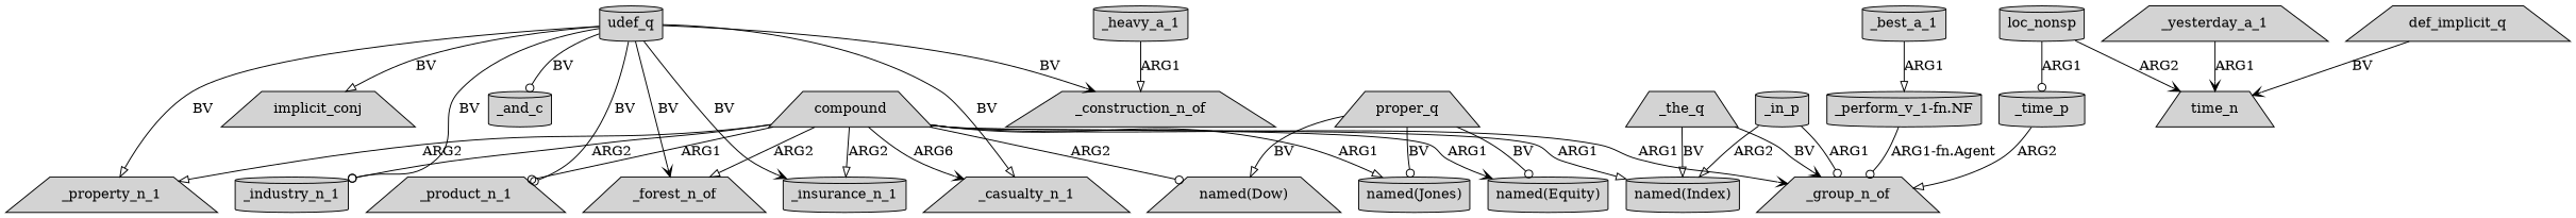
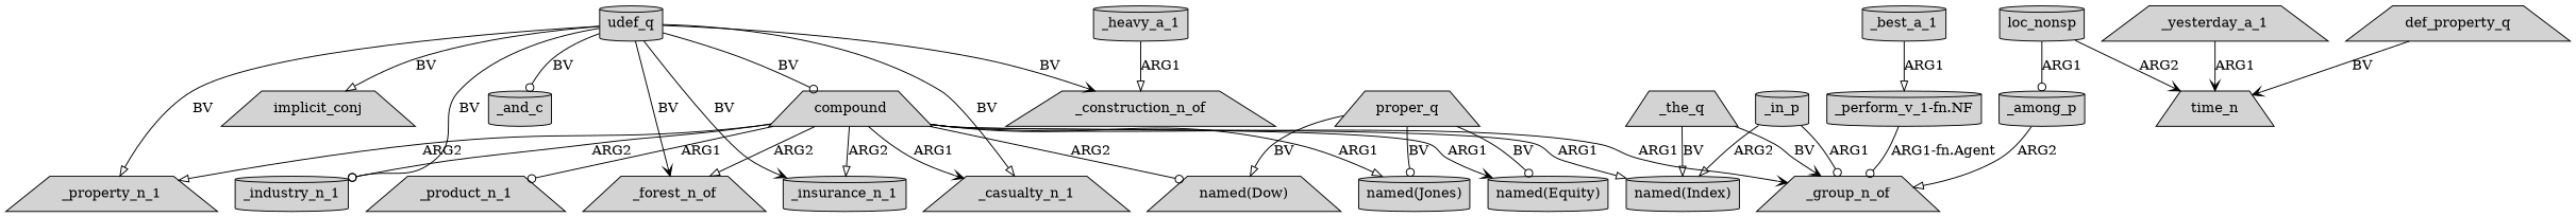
  digraph {
    node [shape=trapezium style=filled]
    edge [arrowhead=onormal]
    _insurance_n_1 [shape=cylinder]
    compound
    _product_n_1
    "named(Dow)"
    "named(Index)" [shape=cylinder]
    _casualty_n_1
    _property_n_1
    _forest_n_of
    _group_n_of
    "named(Equity)" [shape=cylinder]
    "named(Jones)" [shape=cylinder]
    _industry_n_1 [shape=cylinder]
    _yesterday_a_1
    time_n
    udef_q [shape=cylinder]
    implicit_conj
    _construction_n_of
    _and_c [shape=cylinder]
    proper_q
    _best_a_1 [shape=cylinder]
    "_perform_v_1-fn.NF" [shape=cylinder]
    _the_q
    _in_p [shape=cylinder]
    _heavy_a_1 [shape=cylinder]
    loc_nonsp [shape=cylinder]
-   _among_p [shape=cylinder label=_time_p]
-   def_implicit_q
+   _among_p [shape=cylinder]
+   def_implicit_q [label=def_property_q]
    compound -> _insurance_n_1 [label=ARG2]
    compound -> _product_n_1 [arrowhead=odot label=ARG1]
    compound -> "named(Dow)" [arrowhead=odot label=ARG2]
    compound -> "named(Index)" [label=ARG1]
-   compound -> _casualty_n_1 [arrowhead=vee label=ARG6]
+   compound -> _casualty_n_1 [arrowhead=vee label=ARG1]
    compound -> _property_n_1 [label=ARG2]
    compound -> _forest_n_of [label=ARG2]
    compound -> _group_n_of [arrowhead=vee label=ARG1]
    compound -> "named(Equity)" [arrowhead=vee label=ARG1]
    compound -> "named(Jones)" [label=ARG1]
    compound -> _industry_n_1 [arrowhead=odot label=ARG2]
    _yesterday_a_1 -> time_n [arrowhead=vee label=ARG1]
    udef_q -> _insurance_n_1 [arrowhead=vee label=BV]
-   udef_q -> _product_n_1 [arrowhead=odot label=BV]
+   udef_q -> compound [arrowhead=odot label=BV]
    udef_q -> _casualty_n_1 [label=BV]
    udef_q -> _property_n_1 [label=BV]
    udef_q -> _forest_n_of [arrowhead=vee label=BV]
    udef_q -> _industry_n_1 [arrowhead=odot label=BV]
    udef_q -> implicit_conj [label=BV]
    udef_q -> _construction_n_of [arrowhead=vee label=BV]
    udef_q -> _and_c [arrowhead=odot label=BV]
    proper_q -> "named(Dow)" [label=BV]
    proper_q -> "named(Equity)" [arrowhead=odot label=BV]
    proper_q -> "named(Jones)" [arrowhead=odot label=BV]
    _best_a_1 -> "_perform_v_1-fn.NF" [label=ARG1]
    "_perform_v_1-fn.NF" -> _group_n_of [arrowhead=odot label="ARG1-fn.Agent"]
    _the_q -> "named(Index)" [label=BV]
    _the_q -> _group_n_of [arrowhead=vee label=BV]
    _in_p -> "named(Index)" [label=ARG2]
    _in_p -> _group_n_of [arrowhead=odot label=ARG1]
    _heavy_a_1 -> _construction_n_of [label=ARG1]
    loc_nonsp -> time_n [arrowhead=vee label=ARG2]
    loc_nonsp -> _among_p [arrowhead=odot label=ARG1]
    _among_p -> _group_n_of [label=ARG2]
    def_implicit_q -> time_n [arrowhead=vee label=BV]
  }
